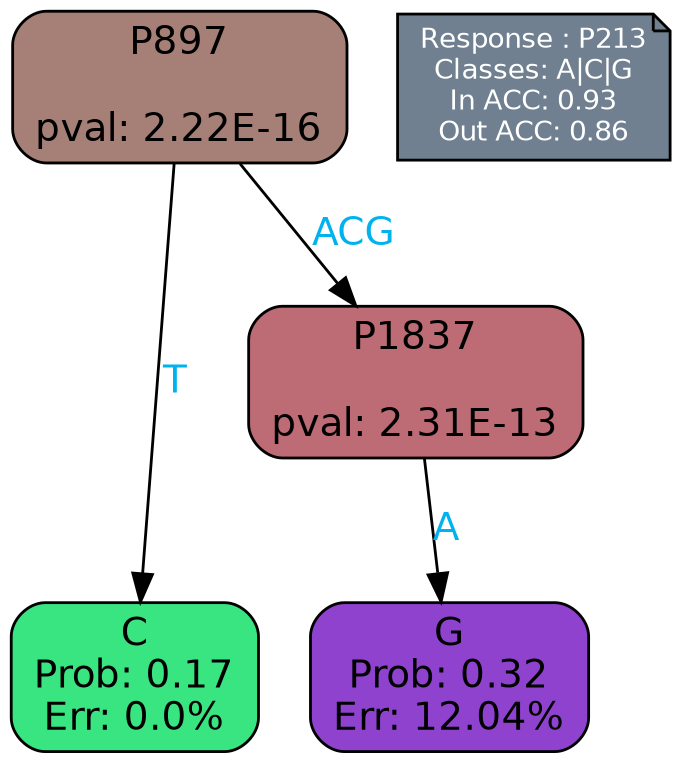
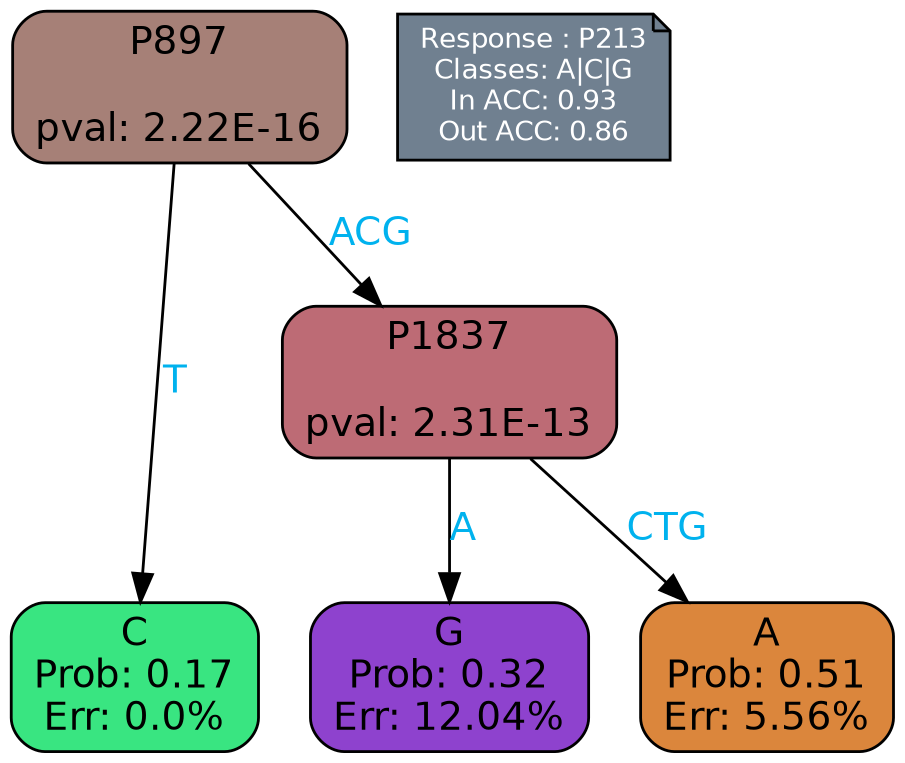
  digraph {
    ranksep=equally
    splines=polylines
    node [color=black fontname=helvetica shape=box style="filled, rounded"]
    edge [fontcolor=deepskyblue2 fontname=helvetica]
    n1 [fillcolor="#8e42ce" label="G\nProb: 0.32\nErr: 12.04%"]
+   n2 [fillcolor="#db863c" label="A\nProb: 0.51\nErr: 5.56%"]
    n3 [fillcolor="#39e581" label="C\nProb: 0.17\nErr: 0.0%"]
    n4 [align=left fillcolor=slategray fontcolor=white fontsize=10 label="Response : P213\nClasses: A|C|G\nIn ACC: 0.93\nOut ACC: 0.86\n" shape=note style=filled]
    n5 [fillcolor="#a68077" label="P897\n\npval: 2.22E-16"]
    n6 [fillcolor="#bd6b75" label="P1837\n\npval: 2.31E-13"]
    subgraph sub_1 {
      rank=same
      n1
+     n2
      n3
    }
    subgraph sub_2 {
      rank=same
      n4
      n5
    }
    n5 -> n3 [label=T]
    n5 -> n6 [label=ACG]
    n6 -> n1 [label=A]
+   n6 -> n2 [label=CTG]
  }
